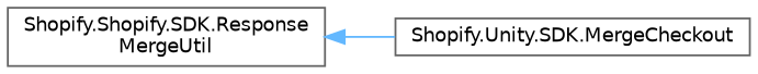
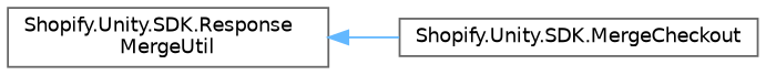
  digraph {
    rankdir=LR
    node [color=grey40 fillcolor=white fontname=Helvetica fontsize=10 shape=box style=filled]
-   n1 [height=0.2 label="Shopify.Shopify.SDK.Response\lMergeUtil" width=0.4]
+   n1 [height=0.2 label="Shopify.Unity.SDK.Response\lMergeUtil" width=0.4]
    n2 [height=0.2 label="Shopify.Unity.SDK.MergeCheckout" width=0.4]
    n1 -> n2 [color=steelblue1 dir=back fontname=Helvetica fontsize=10 labelfontname=Helvetica labelfontsize=10 style=solid]
  }
